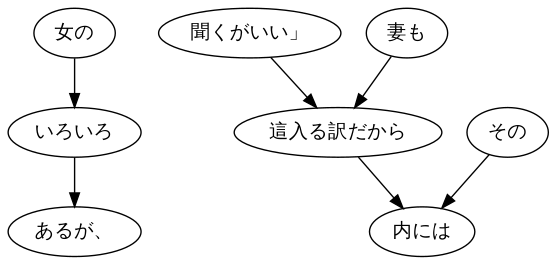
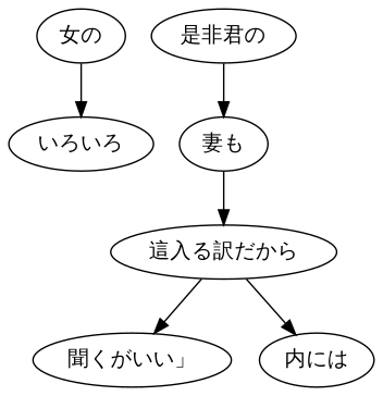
  digraph {
-   n1 [label="あるが、"]
    n2 [label="女の"]
    n3 [label="いろいろ"]
    n4 [label="聞くがいい」"]
-   n5 [label="その"]
    n6 [label="内には"]
    n7 [label="這入る訳だから"]
+   n8 [label="是非君の"]
    n9 [label="妻も"]
    n2 -> n3
-   n3 -> n1
-   n5 -> n6
-   n4 -> n7
+   n7 -> n4
    n7 -> n6
+   n8 -> n9
    n9 -> n7
  }
